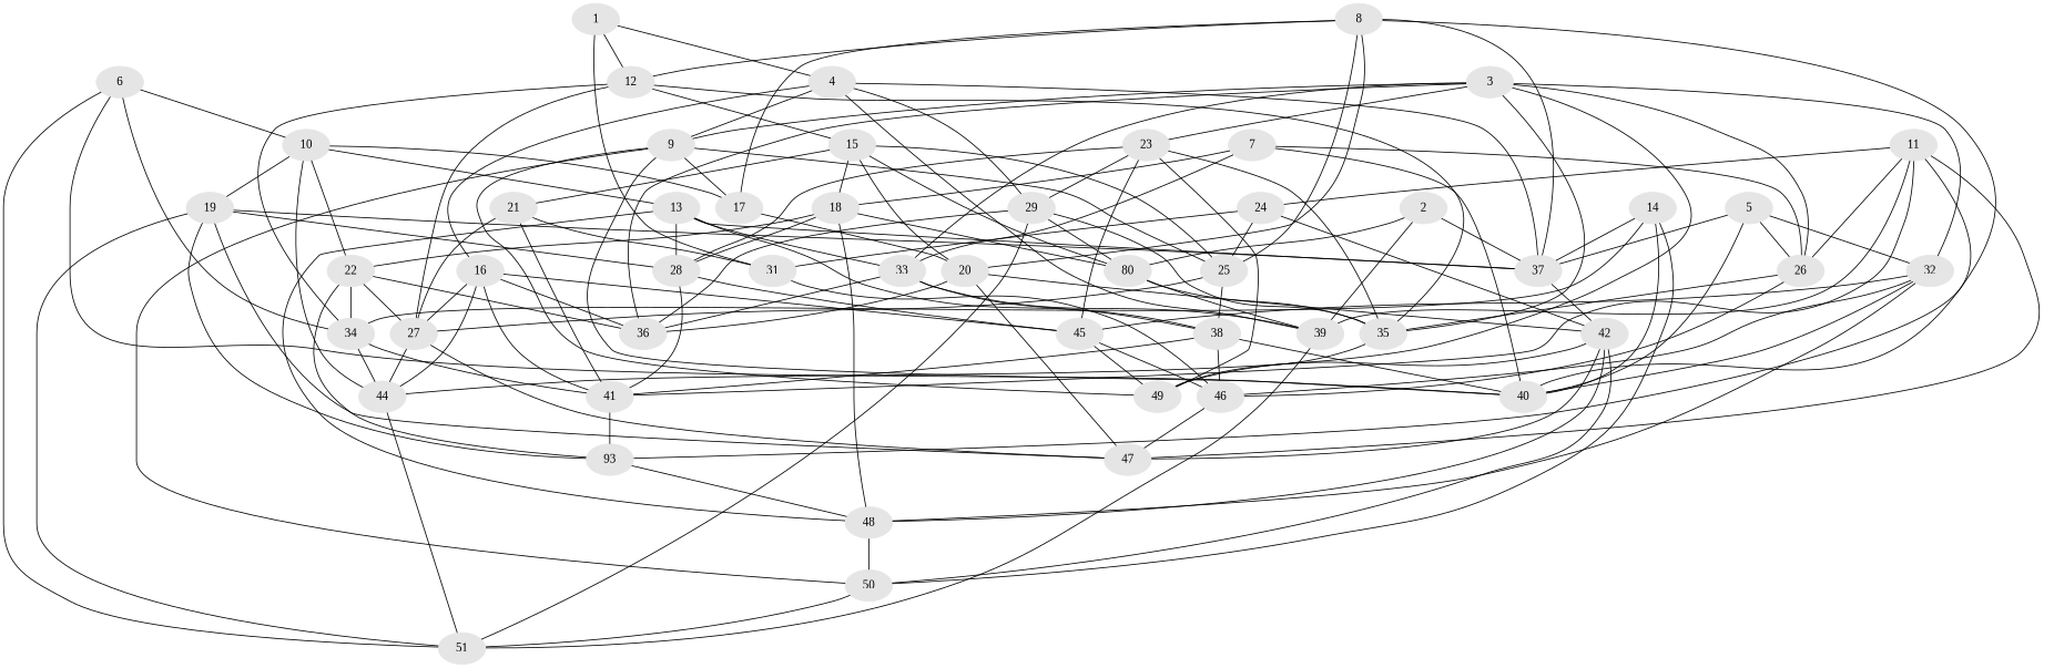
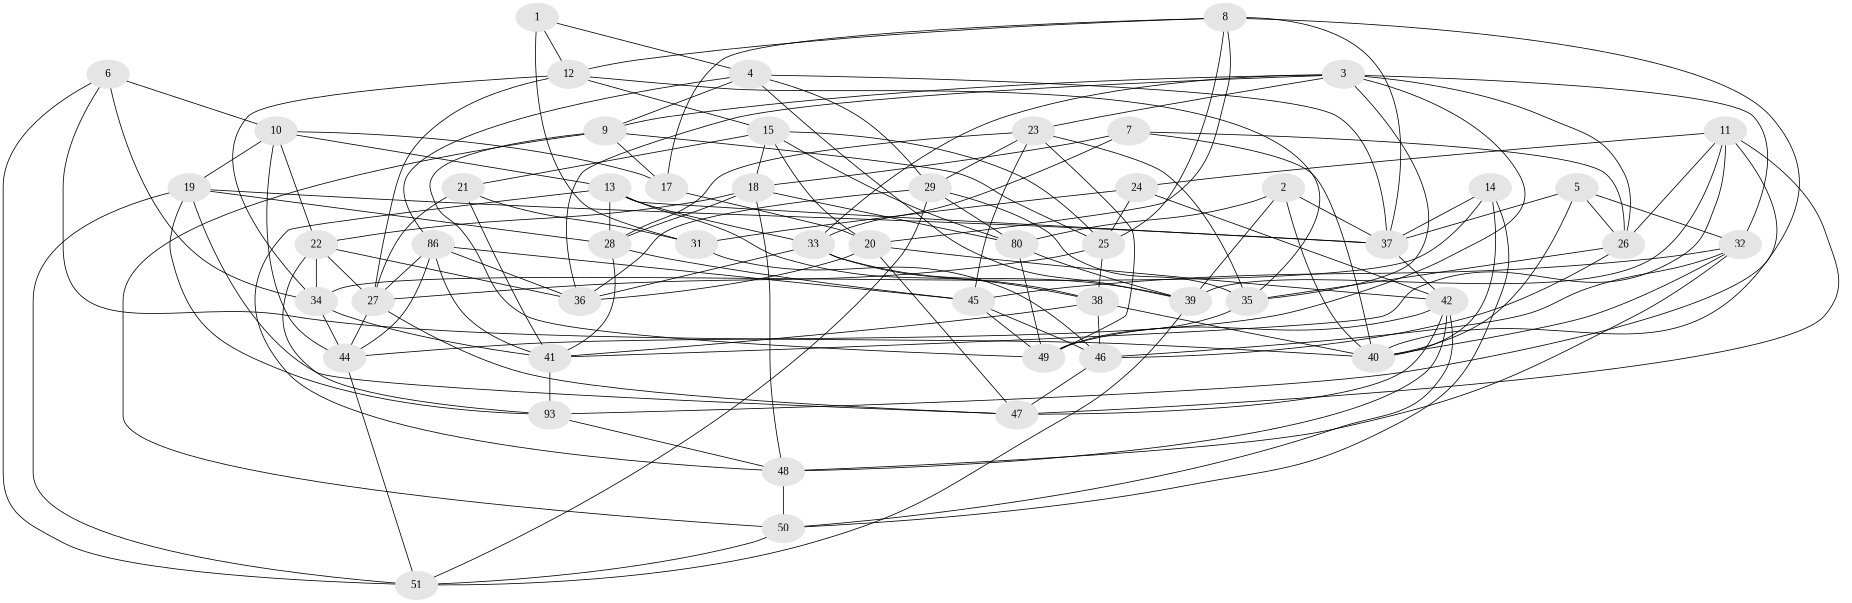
  graph {
    fontname="Liberation Serif"
    node [color=gray90 fontname="Liberation Serif" style=filled]
    edge [fontname="Liberation Serif" weight=1.0]
    1
    4
    12
    31
    37
    39
    9
-   16
+   16 [label=86]
    29
    35
    34
    15
    27
    46
    n15 [label=80]
    2
    40
    49
    42
    51
    3
    23
    26
    32
    33
    36
    44
    17
    25
    50
    28
    45
    48
    38
    41
    5
    6
    10
    13
    19
    22
    7
    18
    8
    20
    47
    n47 [label=93]
    11
    24
    21
    14
    1 -- 4
    1 -- 12
    1 -- 31 [weight=2.0]
    4 -- 37
    4 -- 39
    4 -- 9
    4 -- 16
    4 -- 29
    12 -- 35
    12 -- 34
    12 -- 15
    12 -- 27
    31 -- 46
    37 -- 42
    39 -- 51
    9 -- 49
    9 -- 17
    9 -- 25
    9 -- 50
    16 -- 27
    16 -- 36
    16 -- 44
    16 -- 45
    16 -- 41
    29 -- 35
    29 -- n15
    29 -- 51
    29 -- 36
    35 -- 49
    34 -- 44
    34 -- 41
    15 -- n15
    15 -- 25
    15 -- 18
    15 -- 20
    15 -- 21
    27 -- 44
    27 -- 47
    46 -- 47
    n15 -- 39
-   n15 -- 35
+   n15 -- 49
    2 -- 37
    2 -- 39
    2 -- n15
-   9 -- 40
+   2 -- 40
    42 -- 49
    42 -- 50
    42 -- 48
    42 -- 47
    3 -- 9
    3 -- 35
    3 -- 23
    3 -- 26
    3 -- 32
    3 -- 33
    3 -- 36
    3 -- 44
    23 -- 29
    23 -- 35
    23 -- 49
    23 -- 28
    23 -- 45
    26 -- 35
    26 -- 46
    32 -- 46
    32 -- 40
    32 -- 45
    32 -- 48
    33 -- 39
    33 -- 36
    33 -- 38
    44 -- 51
    17 -- 20
    25 -- 27
    25 -- 38
    50 -- 51
    28 -- 45
    28 -- 41
    45 -- 46
    45 -- 49
    48 -- 50
    38 -- 46
    38 -- 40
    38 -- 41
    41 -- n47 [weight=2.0]
    5 -- 37
    5 -- 40
    5 -- 26
    5 -- 32
    6 -- 34
    6 -- 40
    6 -- 51
    6 -- 10
    10 -- 44
    10 -- 17
    10 -- 13
    10 -- 19
    10 -- 22
    13 -- 37
    13 -- 33
    13 -- 28
    13 -- 48
    13 -- 38
    19 -- 37
    19 -- 51
    19 -- 28
    19 -- 47
    19 -- n47
    22 -- 34
    22 -- 27
    22 -- 36
    22 -- n47
    7 -- 40
    7 -- 26
    7 -- 33
    7 -- 18
    18 -- n15
    18 -- 28
    18 -- 48
    18 -- 22
    8 -- 12
    8 -- 37
    8 -- 40
    8 -- 17
    8 -- 25
    8 -- 20
    20 -- 42
    20 -- 36
    20 -- 47
    n47 -- 48
    11 -- 39
    11 -- 26
    11 -- 41
    11 -- 47
    11 -- n47
    11 -- 24
    24 -- 31 [weight=2.0]
    24 -- 42 [weight=2.0]
    24 -- 25
    21 -- 31
    21 -- 27
    21 -- 41
    14 -- 37
    14 -- 34
    14 -- 40
    14 -- 50
  }
